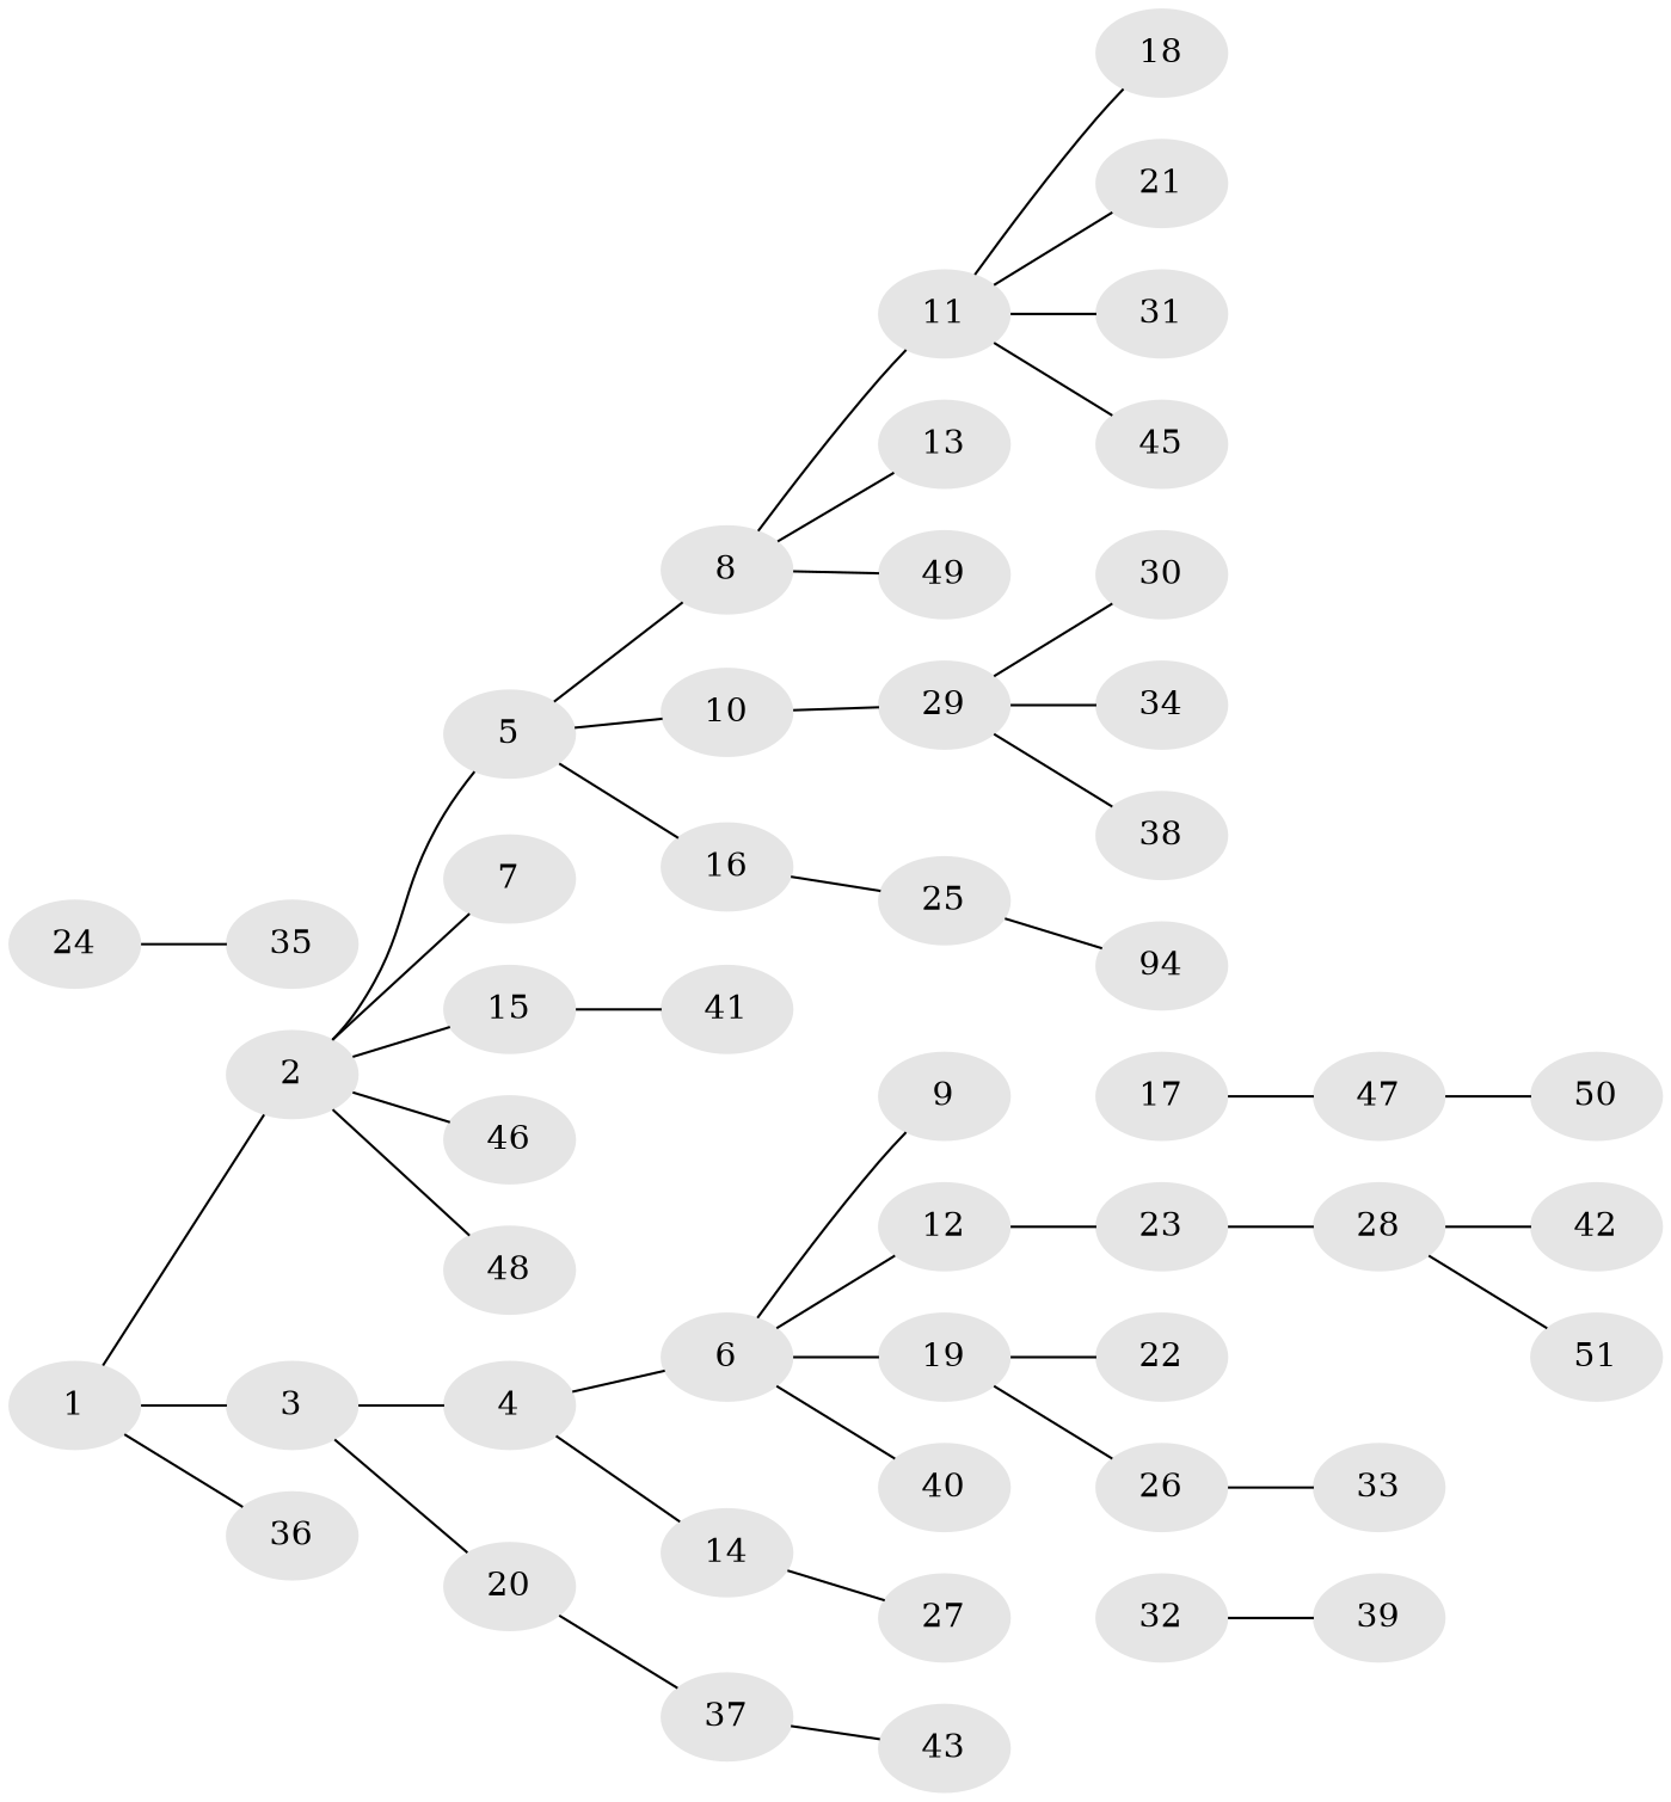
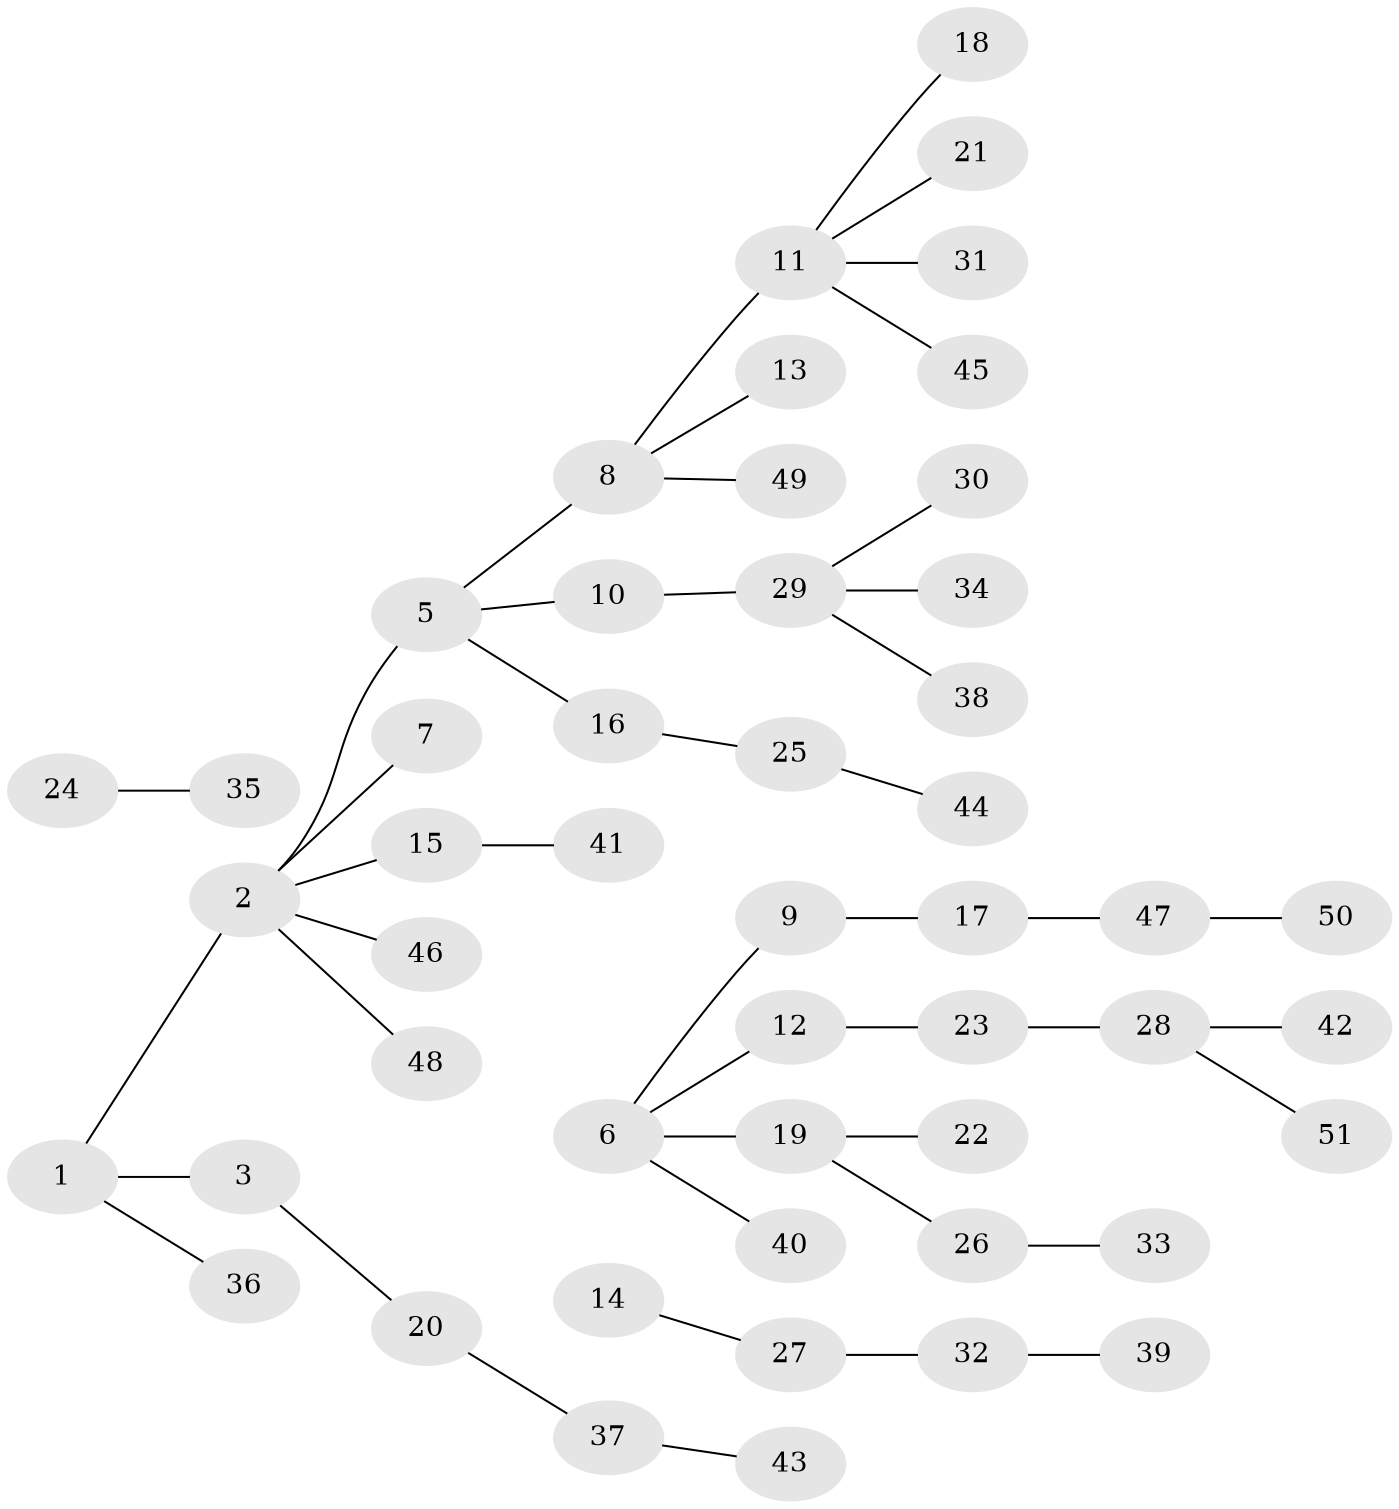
  graph {
    rankdir=LR
    node [color=gray90 style=filled]
    1
    2
    3
    36
    5
    7
    15
    46
    48
-   4
    20
    8
    10
    16
    41
    6
    14
    37
    9
    12
    19
    40
    27
    11
    13
    49
    29
    25
    24
    35
    17
    23
    22
    26
    18
    21
    31
    45
    47
    30
    34
    38
    28
    32
-   44 [label=94]
+   44
    50
    33
    43
    42
    51
    39
    1 -- 2
    1 -- 3
    1 -- 36
    2 -- 5
    2 -- 7
    2 -- 15
    2 -- 46
    2 -- 48
-   3 -- 4
    3 -- 20
    5 -- 8
    5 -- 10
    5 -- 16
    15 -- 41
-   4 -- 6
-   4 -- 14
    20 -- 37
    8 -- 11
    8 -- 13
    8 -- 49
    10 -- 29
    16 -- 25
    6 -- 9
    6 -- 12
    6 -- 19
    6 -- 40
    14 -- 27
    37 -- 43
+   9 -- 17
    12 -- 23
    19 -- 22
    19 -- 26
+   27 -- 32
    11 -- 18
    11 -- 21
    11 -- 31
    11 -- 45
    29 -- 30
    29 -- 34
    29 -- 38
    25 -- 44
    24 -- 35
    17 -- 47
    23 -- 28
    26 -- 33
    47 -- 50
    28 -- 42
    28 -- 51
    32 -- 39
  }
